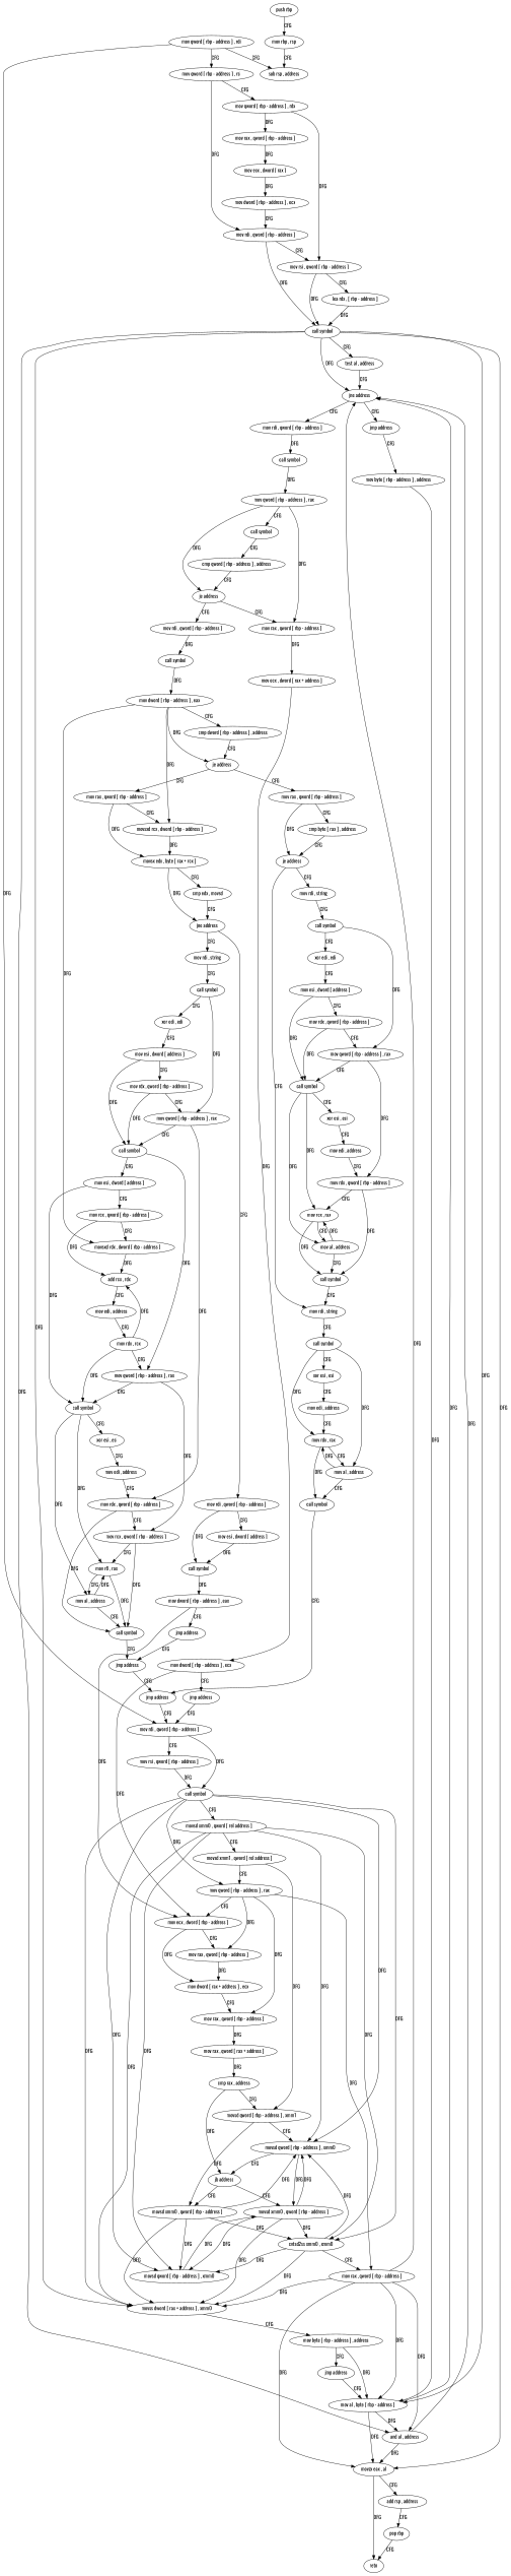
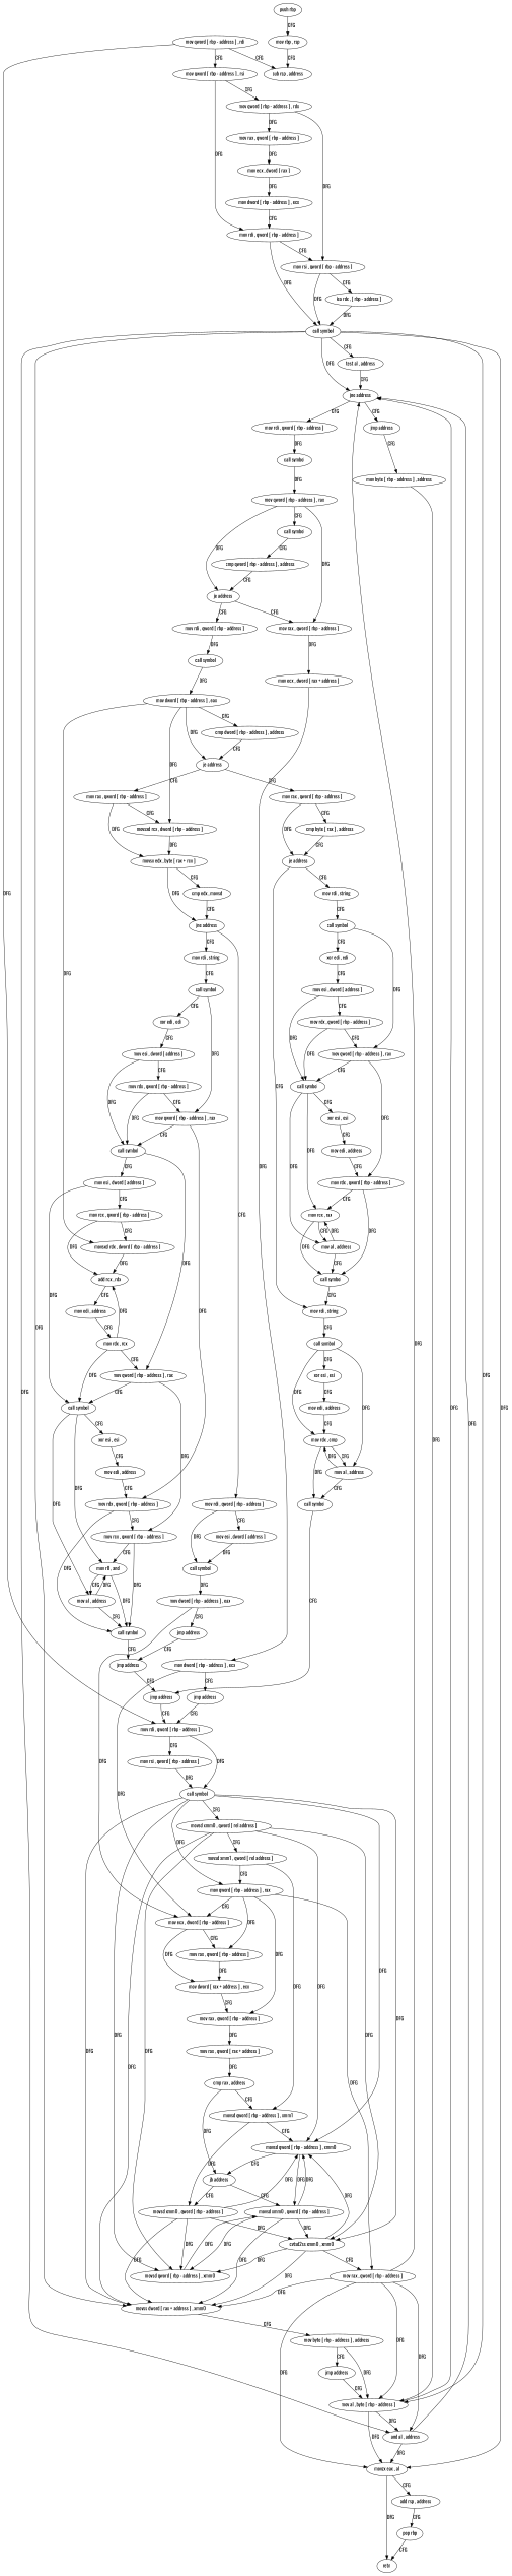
  digraph {
    fontname=Oswald
    node [fontname=Oswald]
    edge [fontname=Oswald]
    n1 [label="push rbp"]
    n2 [label="mov rbp , rsp"]
    n3 [label="sub rsp , address"]
    n4 [label="mov qword [ rbp - address ] , rdi"]
    n5 [label="mov qword [ rbp - address ] , rsi"]
    n6 [label="mov rdi , qword [ rbp - address ]"]
    n7 [label="mov qword [ rbp - address ] , rdx"]
    n8 [label="mov rdi , qword [ rbp - address ]"]
    n9 [label="mov rsi , qword [ rbp - address ]"]
    n10 [label="call symbol"]
    n11 [label="mov rax , qword [ rbp - address ]"]
    n12 [label="mov rsi , qword [ rbp - address ]"]
    n13 [label="call symbol"]
    n14 [label="mov ecx , dword [ rax ]"]
    n15 [label="lea rdx , [ rbp - address ]"]
    n16 [label="mov dword [ rbp - address ] , ecx"]
    n17 [label="test al , address"]
    n18 [label="jne address"]
    n19 [label="mov al , byte [ rbp - address ]"]
    n20 [label="movss dword [ rax + address ] , xmm0"]
    n21 [label="and al , address"]
    n22 [label="movzx eax , al"]
    n23 [label="mov rdi , qword [ rbp - address ]"]
    n24 [label="jmp address"]
    n25 [label="mov byte [ rbp - address ] , address"]
    n26 [label="add rsp , address"]
    n27 [label=retn]
    n28 [label="call symbol"]
    n29 [label="mov byte [ rbp - address ] , address"]
    n30 [label="mov qword [ rbp - address ] , rax"]
    n31 [label="call symbol"]
    n32 [label="je address"]
    n33 [label="mov rax , qword [ rbp - address ]"]
    n34 [label="cmp qword [ rbp - address ] , address"]
    n35 [label="mov rdi , qword [ rbp - address ]"]
    n36 [label="mov ecx , dword [ rax + address ]"]
    n37 [label="call symbol"]
    n38 [label="mov dword [ rbp - address ] , eax"]
    n39 [label="mov dword [ rbp - address ] , ecx"]
    n40 [label="cmp dword [ rbp - address ] , address"]
    n41 [label="je address"]
    n42 [label="movsxd rcx , dword [ rbp - address ]"]
    n43 [label="movsxd rdx , dword [ rbp - address ]"]
    n44 [label="mov rax , qword [ rbp - address ]"]
    n45 [label="mov rax , qword [ rbp - address ]"]
    n46 [label="movsx edx , byte [ rax + rcx ]"]
    n47 [label="add rcx , rdx"]
    n48 [label="cmp byte [ rax ] , address"]
    n49 [label="je address"]
    n50 [label="mov rdi , string"]
    n51 [label="mov rdi , string"]
    n52 [label="cmp edx , movsd"]
    n53 [label="jne address"]
    n54 [label="jmp address"]
    n55 [label="mov ecx , dword [ rbp - address ]"]
    n56 [label="mov rax , qword [ rbp - address ]"]
    n57 [label="mov dword [ rax + address ] , ecx"]
    n58 [label="movsd xmm0 , qword [ rel address ]"]
    n59 [label="mov qword [ rbp - address ] , rax"]
    n60 [label="movsd qword [ rbp - address ] , xmm0"]
    n61 [label="cvtsd2ss xmm0 , xmm0"]
    n62 [label="movsd qword [ rbp - address ] , xmm0"]
    n63 [label="call symbol"]
    n64 [label="call symbol"]
    n65 [label="xor esi , esi"]
-   n66 [label="mov rdx , rax"]
+   n66 [label="mov rdx , cmp"]
    n67 [label="mov al , address"]
    n68 [label="xor edi , edi"]
    n69 [label="mov qword [ rbp - address ] , rax"]
    n70 [label="mov rdi , string"]
    n71 [label="mov rdi , qword [ rbp - address ]"]
    n72 [label="call symbol"]
    n73 [label="mov esi , dword [ address ]"]
    n74 [label="call symbol"]
    n75 [label="xor edi , edi"]
    n76 [label="mov qword [ rbp - address ] , rax"]
    n77 [label="mov dword [ rbp - address ] , eax"]
    n78 [label="movsd xmm1 , qword [ rel address ]"]
    n79 [label="mov rax , qword [ rbp - address ]"]
    n80 [label="mov rax , qword [ rbp - address ]"]
    n81 [label="jb address"]
    n82 [label="movsd xmm0 , qword [ rbp - address ]"]
    n83 [label="movsd qword [ rbp - address ] , xmm1"]
    n84 [label="movsd xmm0 , qword [ rbp - address ]"]
    n85 [label="mov rax , qword [ rax + address ]"]
    n86 [label="cmp rax , address"]
    n87 [label="mov edi , address"]
    n88 [label="call symbol"]
    n89 [label="jmp address"]
    n90 [label="mov esi , dword [ address ]"]
    n91 [label="call symbol"]
    n92 [label="mov rdx , qword [ rbp - address ]"]
    n93 [label="mov rdx , qword [ rbp - address ]"]
    n94 [label="xor esi , esi"]
    n95 [label="mov rcx , rax"]
    n96 [label="mov al , address"]
    n97 [label="call symbol"]
    n98 [label="mov edi , address"]
    n99 [label="mov esi , dword [ address ]"]
    n100 [label="call symbol"]
    n101 [label="mov rdx , qword [ rbp - address ]"]
    n102 [label="mov rdx , qword [ rbp - address ]"]
    n103 [label="mov esi , dword [ address ]"]
    n104 [label="mov qword [ rbp - address ] , rax"]
    n105 [label="mov rcx , qword [ rbp - address ]"]
    n106 [label="call symbol"]
    n107 [label="mov rcx , qword [ rbp - address ]"]
    n108 [label="call symbol"]
    n109 [label="xor esi , esi"]
-   n110 [label="mov r8 , rax"]
+   n110 [label="mov r8 , and"]
    n111 [label="mov al , address"]
    n112 [label="mov edi , address"]
    n113 [label="mov rdx , rcx"]
    n114 [label="mov edi , address"]
    n115 [label="jmp address"]
    n116 [label="jmp address"]
    n117 [label="jmp address"]
    n118 [label="pop rbp"]
    n1 -> n2 [label=CFG]
    n2 -> n3 [label=CFG]
    n4 -> n3 [label=CFG]
    n4 -> n5 [label=CFG]
    n4 -> n6 [label=DFG]
    n5 -> n7 [label=CFG]
    n5 -> n8 [label=DFG]
    n6 -> n9 [label=CFG]
    n6 -> n10 [label=DFG]
    n7 -> n11 [label=DFG]
    n7 -> n12 [label=DFG]
    n8 -> n12 [label=CFG]
    n8 -> n13 [label=DFG]
    n9 -> n10 [label=DFG]
    n10 -> n20 [label=DFG]
    n10 -> n58 [label=CFG]
    n10 -> n59 [label=DFG]
    n10 -> n60 [label=DFG]
    n10 -> n61 [label=DFG]
    n10 -> n62 [label=DFG]
    n11 -> n14 [label=DFG]
    n12 -> n13 [label=DFG]
    n12 -> n15 [label=CFG]
    n13 -> n17 [label=CFG]
    n13 -> n18 [label=DFG]
    n13 -> n19 [label=DFG]
    n13 -> n20 [label=DFG]
    n13 -> n21 [label=DFG]
    n13 -> n22 [label=DFG]
    n14 -> n16 [label=DFG]
    n15 -> n13 [label=DFG]
    n16 -> n8 [label=CFG]
    n17 -> n18 [label=CFG]
    n18 -> n23 [label=CFG]
    n18 -> n24 [label=CFG]
    n19 -> n18 [label=DFG]
    n19 -> n21 [label=DFG]
    n19 -> n22 [label=DFG]
    n20 -> n25 [label=CFG]
    n21 -> n18 [label=DFG]
    n21 -> n22 [label=DFG]
    n22 -> n26 [label=CFG]
    n22 -> n27 [label=DFG]
    n23 -> n28 [label=DFG]
    n24 -> n29 [label=CFG]
    n25 -> n19 [label=DFG]
    n25 -> n117 [label=CFG]
    n26 -> n118 [label=CFG]
    n28 -> n30 [label=DFG]
    n29 -> n19 [label=DFG]
    n30 -> n31 [label=CFG]
    n30 -> n32 [label=DFG]
    n30 -> n33 [label=DFG]
    n31 -> n34 [label=CFG]
    n32 -> n33 [label=CFG]
    n32 -> n35 [label=CFG]
    n33 -> n36 [label=DFG]
    n34 -> n32 [label=CFG]
    n35 -> n37 [label=DFG]
    n36 -> n39 [label=DFG]
    n37 -> n38 [label=DFG]
    n38 -> n40 [label=CFG]
    n38 -> n41 [label=DFG]
    n38 -> n42 [label=DFG]
    n38 -> n43 [label=DFG]
    n39 -> n54 [label=CFG]
    n39 -> n55 [label=DFG]
    n40 -> n41 [label=CFG]
    n41 -> n44 [label=CFG]
    n41 -> n45 [label=CFG]
    n42 -> n46 [label=DFG]
    n43 -> n47 [label=DFG]
    n44 -> n48 [label=CFG]
    n44 -> n49 [label=DFG]
    n45 -> n42 [label=CFG]
    n45 -> n46 [label=DFG]
    n46 -> n52 [label=CFG]
    n46 -> n53 [label=DFG]
    n47 -> n112 [label=CFG]
    n48 -> n49 [label=CFG]
    n49 -> n50 [label=CFG]
    n49 -> n51 [label=CFG]
    n50 -> n63 [label=CFG]
    n51 -> n64 [label=CFG]
    n52 -> n53 [label=CFG]
    n53 -> n70 [label=CFG]
    n53 -> n71 [label=CFG]
    n54 -> n6 [label=CFG]
    n55 -> n56 [label=CFG]
    n55 -> n57 [label=DFG]
    n56 -> n57 [label=DFG]
    n57 -> n79 [label=CFG]
    n58 -> n20 [label=DFG]
    n58 -> n60 [label=DFG]
    n58 -> n61 [label=DFG]
    n58 -> n62 [label=DFG]
    n58 -> n78 [label=CFG]
    n59 -> n55 [label=CFG]
    n59 -> n56 [label=DFG]
    n59 -> n79 [label=DFG]
    n59 -> n80 [label=DFG]
    n60 -> n81 [label=CFG]
    n60 -> n82 [label=DFG]
    n61 -> n20 [label=DFG]
    n61 -> n60 [label=DFG]
    n61 -> n62 [label=DFG]
    n61 -> n80 [label=CFG]
    n62 -> n82 [label=DFG]
    n63 -> n65 [label=CFG]
    n63 -> n66 [label=DFG]
    n63 -> n67 [label=DFG]
    n64 -> n68 [label=CFG]
    n64 -> n69 [label=DFG]
    n65 -> n87 [label=CFG]
    n66 -> n67 [label=CFG]
    n66 -> n88 [label=DFG]
    n67 -> n66 [label=DFG]
    n67 -> n88 [label=CFG]
    n68 -> n90 [label=CFG]
    n69 -> n91 [label=CFG]
    n69 -> n92 [label=DFG]
    n70 -> n72 [label=CFG]
    n71 -> n73 [label=CFG]
    n71 -> n74 [label=DFG]
    n72 -> n75 [label=CFG]
    n72 -> n76 [label=DFG]
    n73 -> n74 [label=DFG]
    n74 -> n77 [label=DFG]
    n75 -> n99 [label=CFG]
    n76 -> n100 [label=CFG]
    n76 -> n101 [label=DFG]
    n77 -> n55 [label=DFG]
    n77 -> n116 [label=CFG]
    n78 -> n59 [label=CFG]
    n78 -> n83 [label=DFG]
    n79 -> n85 [label=DFG]
    n80 -> n18 [label=DFG]
    n80 -> n19 [label=DFG]
    n80 -> n20 [label=DFG]
    n80 -> n21 [label=DFG]
    n80 -> n22 [label=DFG]
    n81 -> n82 [label=CFG]
    n81 -> n84 [label=CFG]
    n82 -> n20 [label=DFG]
    n82 -> n60 [label=DFG]
    n82 -> n61 [label=DFG]
    n82 -> n62 [label=DFG]
    n83 -> n60 [label=CFG]
    n83 -> n84 [label=DFG]
    n84 -> n20 [label=DFG]
    n84 -> n60 [label=DFG]
    n84 -> n61 [label=DFG]
    n84 -> n62 [label=DFG]
    n85 -> n86 [label=DFG]
    n86 -> n81 [label=DFG]
    n86 -> n83 [label=CFG]
    n87 -> n66 [label=CFG]
    n88 -> n89 [label=CFG]
    n89 -> n6 [label=CFG]
    n90 -> n91 [label=DFG]
    n90 -> n93 [label=CFG]
    n91 -> n94 [label=CFG]
    n91 -> n95 [label=DFG]
    n91 -> n96 [label=DFG]
    n92 -> n95 [label=CFG]
    n92 -> n97 [label=DFG]
    n93 -> n69 [label=CFG]
    n93 -> n91 [label=DFG]
    n94 -> n98 [label=CFG]
    n95 -> n96 [label=CFG]
    n95 -> n97 [label=DFG]
    n96 -> n95 [label=DFG]
    n96 -> n97 [label=CFG]
    n97 -> n50 [label=CFG]
    n98 -> n92 [label=CFG]
    n99 -> n100 [label=DFG]
    n99 -> n102 [label=CFG]
    n100 -> n103 [label=CFG]
    n100 -> n104 [label=DFG]
    n101 -> n105 [label=CFG]
    n101 -> n106 [label=DFG]
    n102 -> n76 [label=CFG]
    n102 -> n100 [label=DFG]
    n103 -> n107 [label=CFG]
    n103 -> n108 [label=DFG]
    n104 -> n105 [label=DFG]
    n104 -> n108 [label=CFG]
    n105 -> n106 [label=DFG]
    n105 -> n110 [label=CFG]
    n106 -> n115 [label=CFG]
    n107 -> n43 [label=CFG]
    n107 -> n47 [label=DFG]
    n108 -> n109 [label=CFG]
    n108 -> n110 [label=DFG]
    n108 -> n111 [label=DFG]
    n109 -> n114 [label=CFG]
    n110 -> n106 [label=DFG]
    n110 -> n111 [label=CFG]
    n111 -> n106 [label=CFG]
    n111 -> n110 [label=DFG]
    n112 -> n113 [label=CFG]
    n113 -> n47 [label=DFG]
    n113 -> n104 [label=CFG]
    n113 -> n108 [label=DFG]
    n114 -> n101 [label=CFG]
    n115 -> n89 [label=CFG]
    n116 -> n115 [label=CFG]
    n117 -> n19 [label=CFG]
    n118 -> n27 [label=CFG]
  }
